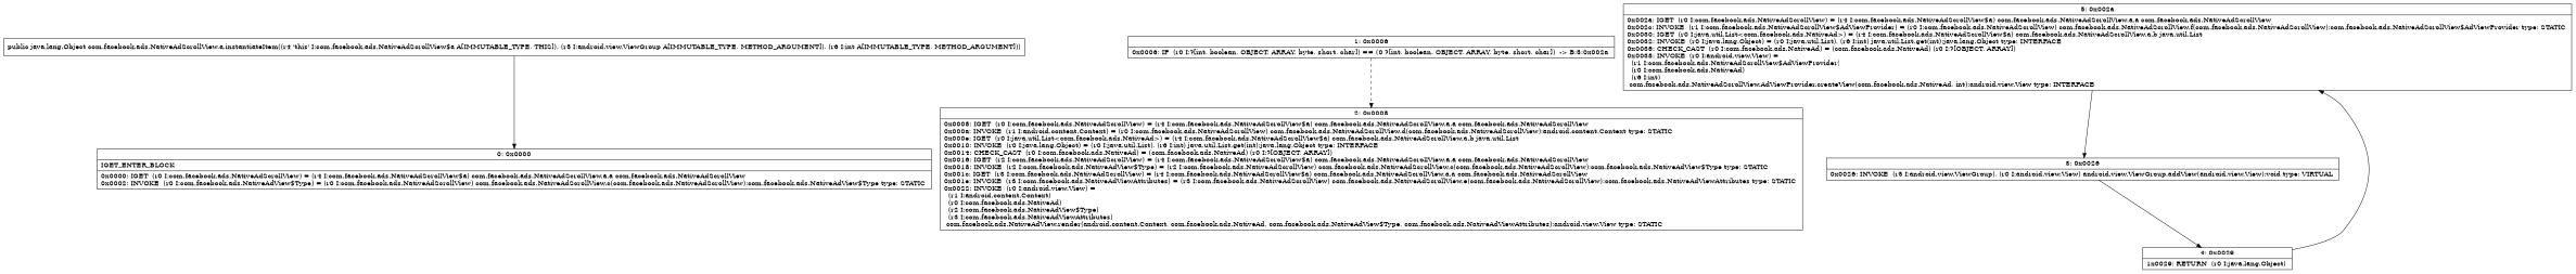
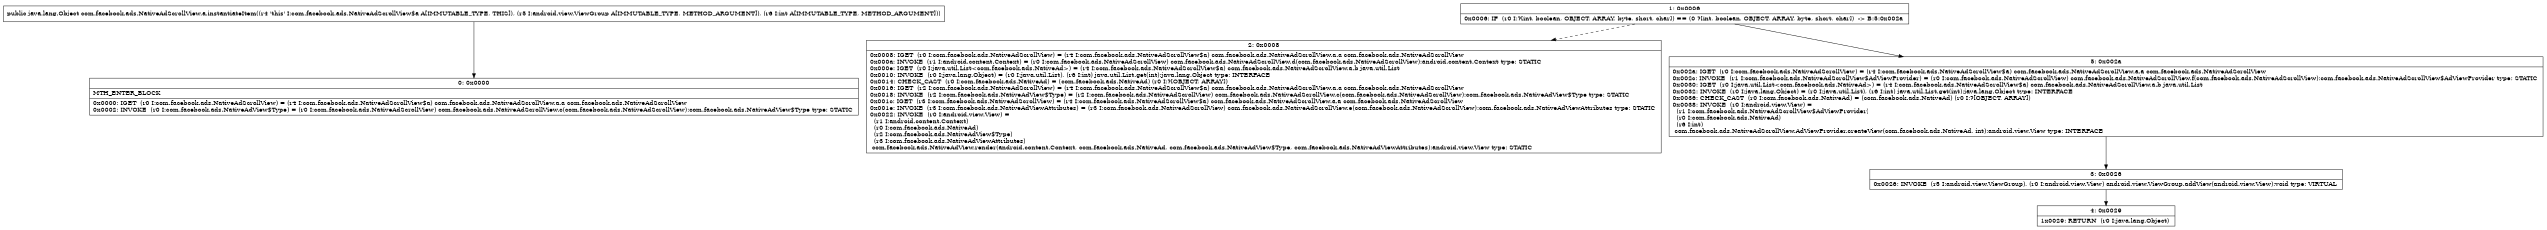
  digraph {
    node [shape=record]
-   n1 [label="{0\:\ 0x0000|IGET_ENTER_BLOCK\l|0x0000: IGET  (r0 I:com.facebook.ads.NativeAdScrollView) = (r4 I:com.facebook.ads.NativeAdScrollView$a) com.facebook.ads.NativeAdScrollView.a.a com.facebook.ads.NativeAdScrollView \l0x0002: INVOKE  (r0 I:com.facebook.ads.NativeAdView$Type) = (r0 I:com.facebook.ads.NativeAdScrollView) com.facebook.ads.NativeAdScrollView.c(com.facebook.ads.NativeAdScrollView):com.facebook.ads.NativeAdView$Type type: STATIC \l}"]
+   n1 [label="{0\:\ 0x0000|MTH_ENTER_BLOCK\l|0x0000: IGET  (r0 I:com.facebook.ads.NativeAdScrollView) = (r4 I:com.facebook.ads.NativeAdScrollView$a) com.facebook.ads.NativeAdScrollView.a.a com.facebook.ads.NativeAdScrollView \l0x0002: INVOKE  (r0 I:com.facebook.ads.NativeAdView$Type) = (r0 I:com.facebook.ads.NativeAdScrollView) com.facebook.ads.NativeAdScrollView.c(com.facebook.ads.NativeAdScrollView):com.facebook.ads.NativeAdView$Type type: STATIC \l}"]
    n2 [label="{1\:\ 0x0006|0x0006: IF  (r0 I:?[int, boolean, OBJECT, ARRAY, byte, short, char]) == (0 ?[int, boolean, OBJECT, ARRAY, byte, short, char])  \-\> B:5:0x002a \l}"]
    n3 [label="{2\:\ 0x0008|0x0008: IGET  (r0 I:com.facebook.ads.NativeAdScrollView) = (r4 I:com.facebook.ads.NativeAdScrollView$a) com.facebook.ads.NativeAdScrollView.a.a com.facebook.ads.NativeAdScrollView \l0x000a: INVOKE  (r1 I:android.content.Context) = (r0 I:com.facebook.ads.NativeAdScrollView) com.facebook.ads.NativeAdScrollView.d(com.facebook.ads.NativeAdScrollView):android.content.Context type: STATIC \l0x000e: IGET  (r0 I:java.util.List\<com.facebook.ads.NativeAd\>) = (r4 I:com.facebook.ads.NativeAdScrollView$a) com.facebook.ads.NativeAdScrollView.a.b java.util.List \l0x0010: INVOKE  (r0 I:java.lang.Object) = (r0 I:java.util.List), (r6 I:int) java.util.List.get(int):java.lang.Object type: INTERFACE \l0x0014: CHECK_CAST  (r0 I:com.facebook.ads.NativeAd) = (com.facebook.ads.NativeAd) (r0 I:?[OBJECT, ARRAY]) \l0x0016: IGET  (r2 I:com.facebook.ads.NativeAdScrollView) = (r4 I:com.facebook.ads.NativeAdScrollView$a) com.facebook.ads.NativeAdScrollView.a.a com.facebook.ads.NativeAdScrollView \l0x0018: INVOKE  (r2 I:com.facebook.ads.NativeAdView$Type) = (r2 I:com.facebook.ads.NativeAdScrollView) com.facebook.ads.NativeAdScrollView.c(com.facebook.ads.NativeAdScrollView):com.facebook.ads.NativeAdView$Type type: STATIC \l0x001c: IGET  (r3 I:com.facebook.ads.NativeAdScrollView) = (r4 I:com.facebook.ads.NativeAdScrollView$a) com.facebook.ads.NativeAdScrollView.a.a com.facebook.ads.NativeAdScrollView \l0x001e: INVOKE  (r3 I:com.facebook.ads.NativeAdViewAttributes) = (r3 I:com.facebook.ads.NativeAdScrollView) com.facebook.ads.NativeAdScrollView.e(com.facebook.ads.NativeAdScrollView):com.facebook.ads.NativeAdViewAttributes type: STATIC \l0x0022: INVOKE  (r0 I:android.view.View) = \l  (r1 I:android.content.Context)\l  (r0 I:com.facebook.ads.NativeAd)\l  (r2 I:com.facebook.ads.NativeAdView$Type)\l  (r3 I:com.facebook.ads.NativeAdViewAttributes)\l com.facebook.ads.NativeAdView.render(android.content.Context, com.facebook.ads.NativeAd, com.facebook.ads.NativeAdView$Type, com.facebook.ads.NativeAdViewAttributes):android.view.View type: STATIC \l}"]
    n4 [label="{5\:\ 0x002a|0x002a: IGET  (r0 I:com.facebook.ads.NativeAdScrollView) = (r4 I:com.facebook.ads.NativeAdScrollView$a) com.facebook.ads.NativeAdScrollView.a.a com.facebook.ads.NativeAdScrollView \l0x002c: INVOKE  (r1 I:com.facebook.ads.NativeAdScrollView$AdViewProvider) = (r0 I:com.facebook.ads.NativeAdScrollView) com.facebook.ads.NativeAdScrollView.f(com.facebook.ads.NativeAdScrollView):com.facebook.ads.NativeAdScrollView$AdViewProvider type: STATIC \l0x0030: IGET  (r0 I:java.util.List\<com.facebook.ads.NativeAd\>) = (r4 I:com.facebook.ads.NativeAdScrollView$a) com.facebook.ads.NativeAdScrollView.a.b java.util.List \l0x0032: INVOKE  (r0 I:java.lang.Object) = (r0 I:java.util.List), (r6 I:int) java.util.List.get(int):java.lang.Object type: INTERFACE \l0x0036: CHECK_CAST  (r0 I:com.facebook.ads.NativeAd) = (com.facebook.ads.NativeAd) (r0 I:?[OBJECT, ARRAY]) \l0x0038: INVOKE  (r0 I:android.view.View) = \l  (r1 I:com.facebook.ads.NativeAdScrollView$AdViewProvider)\l  (r0 I:com.facebook.ads.NativeAd)\l  (r6 I:int)\l com.facebook.ads.NativeAdScrollView.AdViewProvider.createView(com.facebook.ads.NativeAd, int):android.view.View type: INTERFACE \l}"]
    n5 [label="{3\:\ 0x0026|0x0026: INVOKE  (r5 I:android.view.ViewGroup), (r0 I:android.view.View) android.view.ViewGroup.addView(android.view.View):void type: VIRTUAL \l}"]
    n6 [label="{4\:\ 0x0029|1x0029: RETURN  (r0 I:java.lang.Object) \l}"]
    n7 [label="{public java.lang.Object com.facebook.ads.NativeAdScrollView.a.instantiateItem((r4 'this' I:com.facebook.ads.NativeAdScrollView$a A[IMMUTABLE_TYPE, THIS]), (r5 I:android.view.ViewGroup A[IMMUTABLE_TYPE, METHOD_ARGUMENT]), (r6 I:int A[IMMUTABLE_TYPE, METHOD_ARGUMENT])) }"]
    n2 -> n3 [style=dashed]
-   n6 -> n4
+   n2 -> n4
    n4 -> n5
    n5 -> n6
    n7 -> n1
  }
